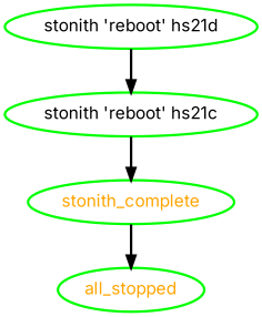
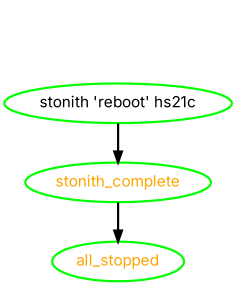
  digraph {
    fontname=Inter
    node [color=green fontcolor=orange style=bold fontname=Inter]
    edge [style=bold fontname=Inter]
    all_stopped
    "stonith 'reboot' hs21c" [fontcolor=black]
    stonith_complete
-   "stonith 'reboot' hs21d" [fontcolor=black]
    "stonith 'reboot' hs21c" -> stonith_complete
    stonith_complete -> all_stopped
-   "stonith 'reboot' hs21d" -> "stonith 'reboot' hs21c"
  }
